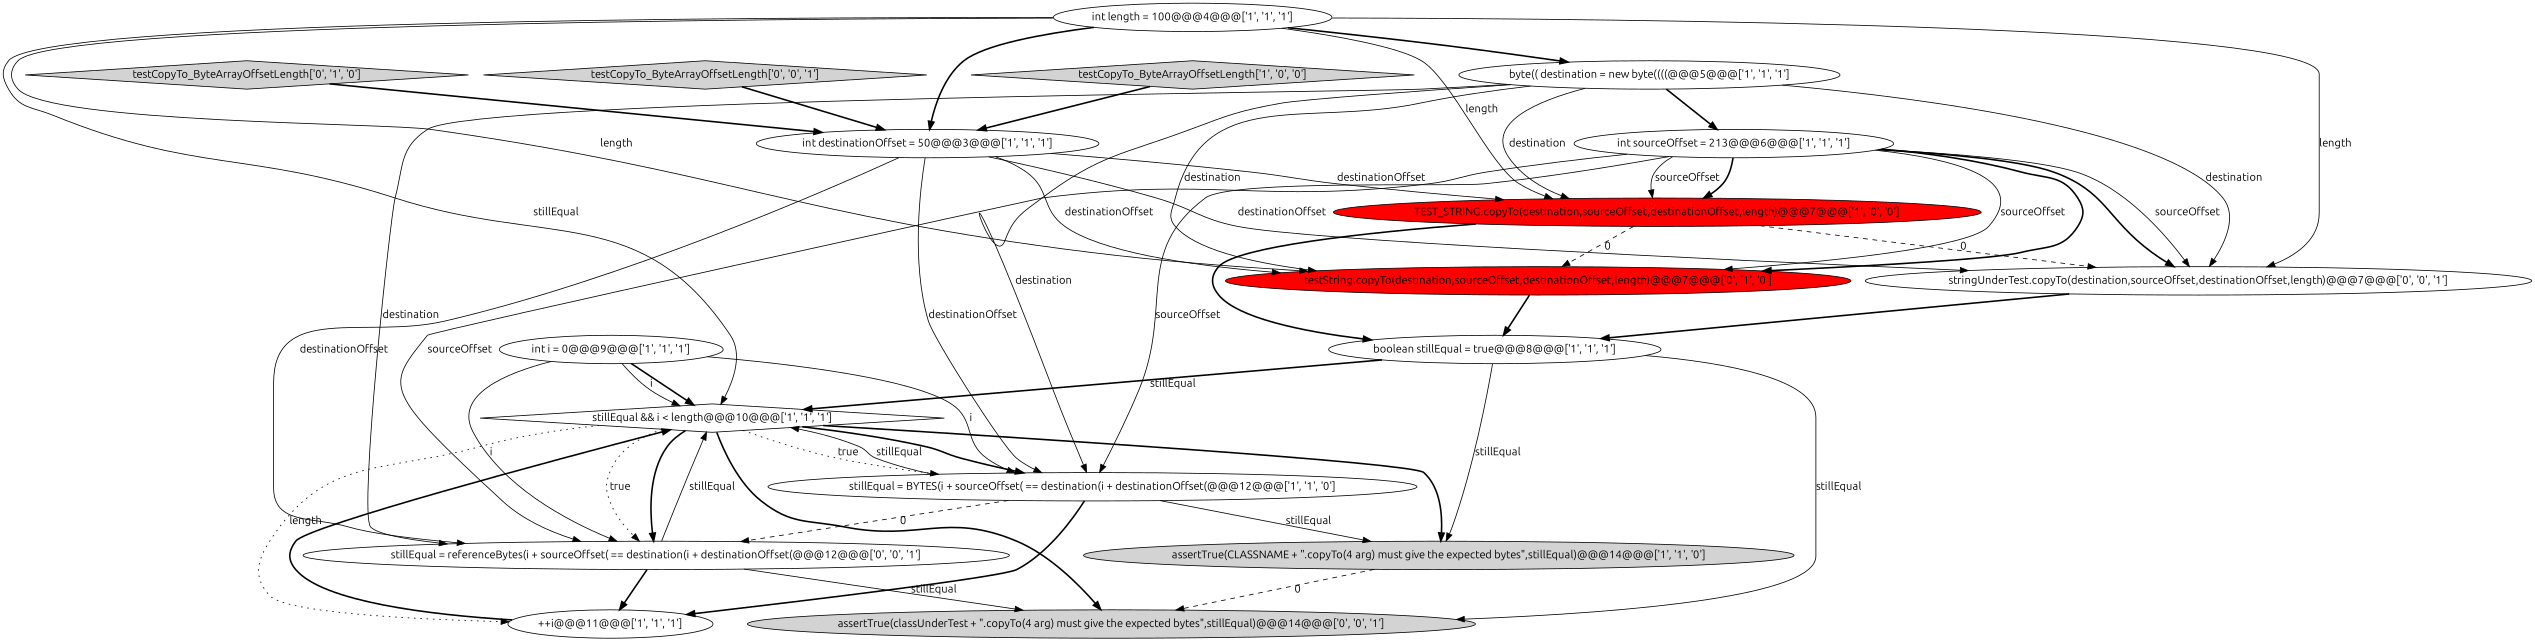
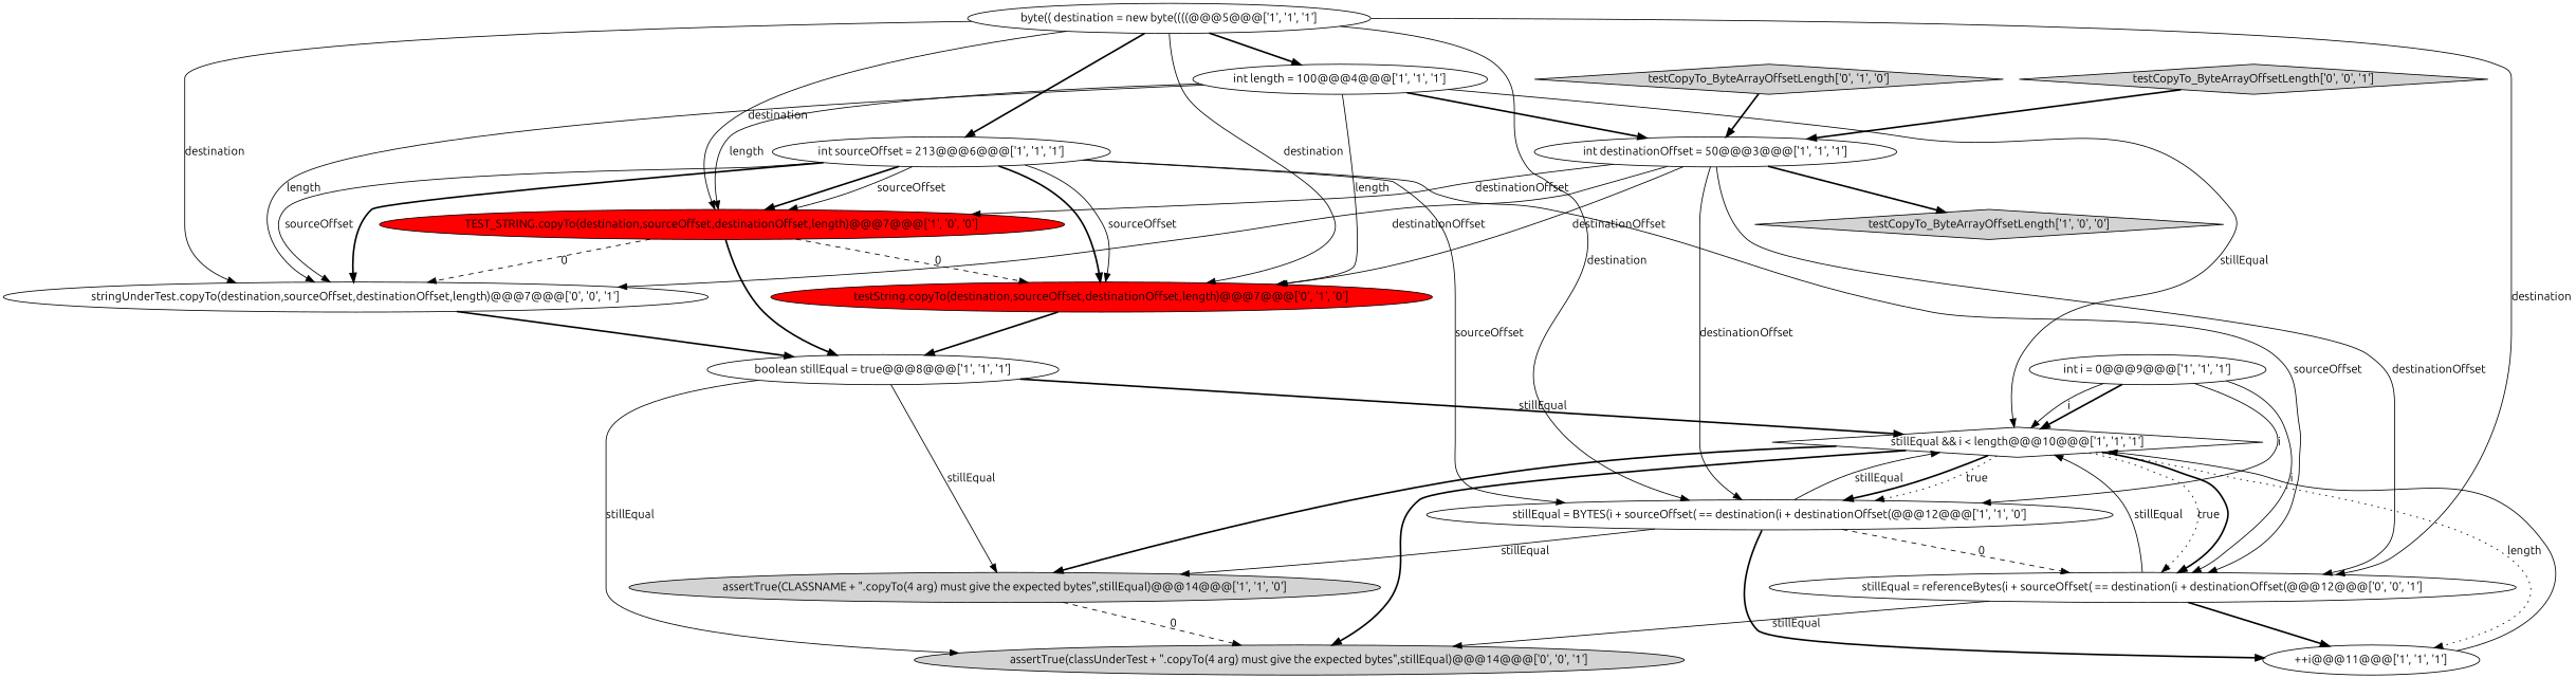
  digraph {
    fontname=Ubuntu
    node [fillcolor=white fontname=Ubuntu shape=ellipse style=filled]
    edge [fontname=Ubuntu style=solid]
    n1 [fillcolor=lightgray label="assertTrue(CLASSNAME + \".copyTo(4 arg) must give the expected bytes\",stillEqual)@@@14@@@['1', '1', '0']"]
    n2 [fillcolor=lightgray label="assertTrue(classUnderTest + \".copyTo(4 arg) must give the expected bytes\",stillEqual)@@@14@@@['0', '0', '1']"]
    n3 [fillcolor=red label="TEST_STRING.copyTo(destination,sourceOffset,destinationOffset,length)@@@7@@@['1', '0', '0']"]
    n4 [label="stringUnderTest.copyTo(destination,sourceOffset,destinationOffset,length)@@@7@@@['0', '0', '1']"]
    n5 [fillcolor=red label="testString.copyTo(destination,sourceOffset,destinationOffset,length)@@@7@@@['0', '1', '0']"]
    n6 [label="boolean stillEqual = true@@@8@@@['1', '1', '1']"]
    n7 [label="stillEqual && i < length@@@10@@@['1', '1', '1']" shape=diamond]
    n8 [fillcolor=lightgray label="testCopyTo_ByteArrayOffsetLength['1', '0', '0']" shape=diamond]
    n9 [label="int destinationOffset = 50@@@3@@@['1', '1', '1']"]
    n10 [label="stillEqual = BYTES(i + sourceOffset( == destination(i + destinationOffset(@@@12@@@['1', '1', '0']"]
    n11 [label="stillEqual = referenceBytes(i + sourceOffset( == destination(i + destinationOffset(@@@12@@@['0', '0', '1']"]
    n12 [label="++i@@@11@@@['1', '1', '1']"]
    n13 [fillcolor=lightgray label="testCopyTo_ByteArrayOffsetLength['0', '1', '0']" shape=diamond]
    n14 [label="int length = 100@@@4@@@['1', '1', '1']"]
    n15 [label="byte(( destination = new byte((((@@@5@@@['1', '1', '1']"]
    n16 [label="int sourceOffset = 213@@@6@@@['1', '1', '1']"]
    n17 [fillcolor=lightgray label="testCopyTo_ByteArrayOffsetLength['0', '0', '1']" shape=diamond]
    n18 [label="int i = 0@@@9@@@['1', '1', '1']"]
    n1 -> n2 [label=0 style=dashed]
    n3 -> n4 [label=0 style=dashed]
    n3 -> n5 [label=0 style=dashed]
    n3 -> n6 [style=bold]
    n4 -> n6 [style=bold]
    n5 -> n6 [style=bold]
    n6 -> n1 [label=stillEqual]
    n6 -> n2 [label=stillEqual]
    n6 -> n7 [label=stillEqual style=bold]
    n7 -> n1 [style=bold]
    n7 -> n2 [style=bold]
    n7 -> n10 [style=bold]
    n7 -> n10 [label=true style=dotted]
    n7 -> n11 [label=true style=dotted]
    n7 -> n11 [style=bold]
    n7 -> n12 [label=length style=dotted]
-   n8 -> n9 [style=bold]
+   n9 -> n8 [style=bold]
    n9 -> n3 [label=destinationOffset]
    n9 -> n4 [label=destinationOffset]
    n9 -> n5 [label=destinationOffset]
    n9 -> n10 [label=destinationOffset]
    n9 -> n11 [label=destinationOffset]
    n10 -> n1 [label=stillEqual]
    n10 -> n7 [label=stillEqual]
    n10 -> n11 [label=0 style=dashed]
    n10 -> n12 [style=bold]
    n11 -> n2 [label=stillEqual]
    n11 -> n7 [label=stillEqual]
    n11 -> n12 [style=bold]
-   n12 -> n7 [style=bold]
+   n12 -> n7
    n13 -> n9 [style=bold]
    n14 -> n3 [label=length]
    n14 -> n4 [label=length]
    n14 -> n5 [label=length]
    n14 -> n7 [label=stillEqual]
    n14 -> n9 [style=bold]
-   n14 -> n15 [style=bold]
+   n15 -> n14 [style=bold]
    n15 -> n3 [label=destination]
    n15 -> n4 [label=destination]
    n15 -> n5 [label=destination]
    n15 -> n10 [label=destination]
    n15 -> n11 [label=destination]
    n15 -> n16 [style=bold]
    n16 -> n3 [style=bold]
    n16 -> n3 [label=sourceOffset]
    n16 -> n4 [style=bold]
    n16 -> n4 [label=sourceOffset]
    n16 -> n5 [style=bold]
    n16 -> n5 [label=sourceOffset]
    n16 -> n10 [label=sourceOffset]
    n16 -> n11 [label=sourceOffset]
    n17 -> n9 [style=bold]
    n18 -> n7 [style=bold]
    n18 -> n7 [label=i]
    n18 -> n10 [label=i]
    n18 -> n11 [label=i]
  }
